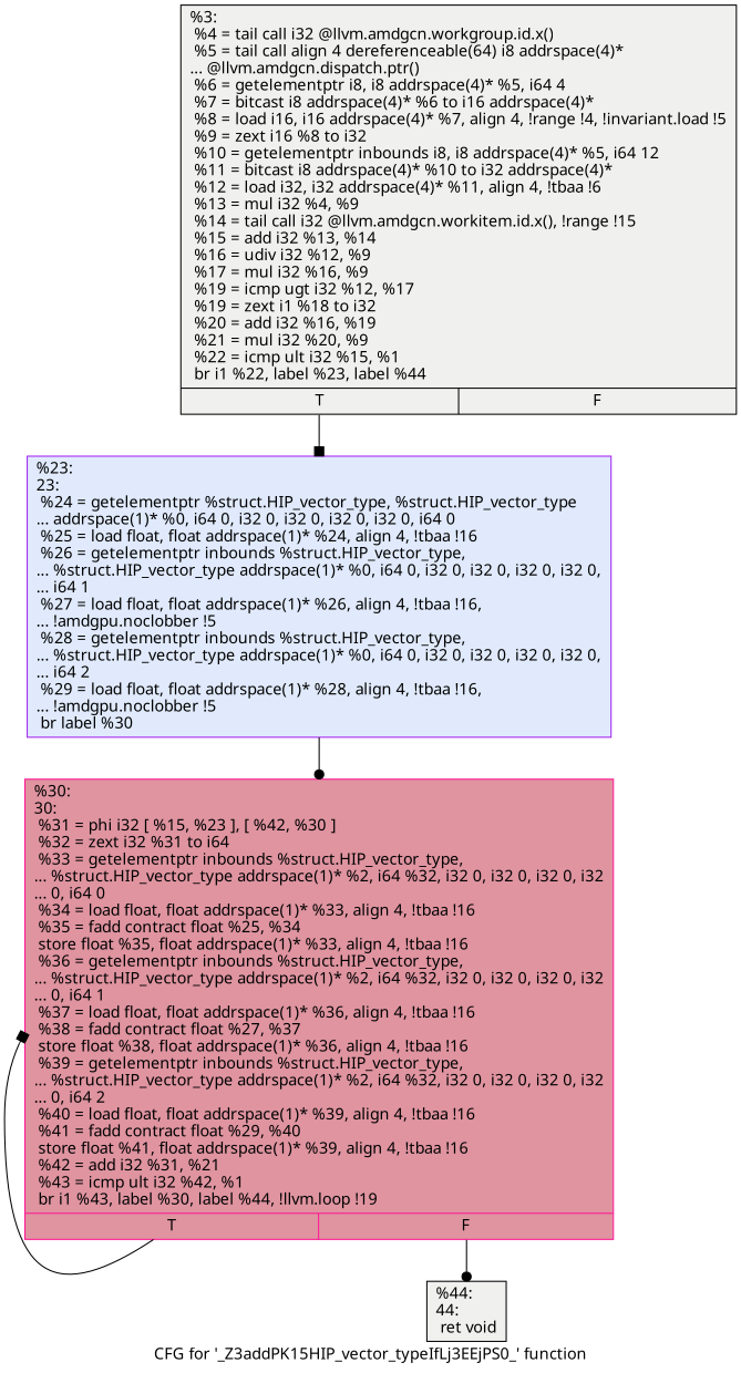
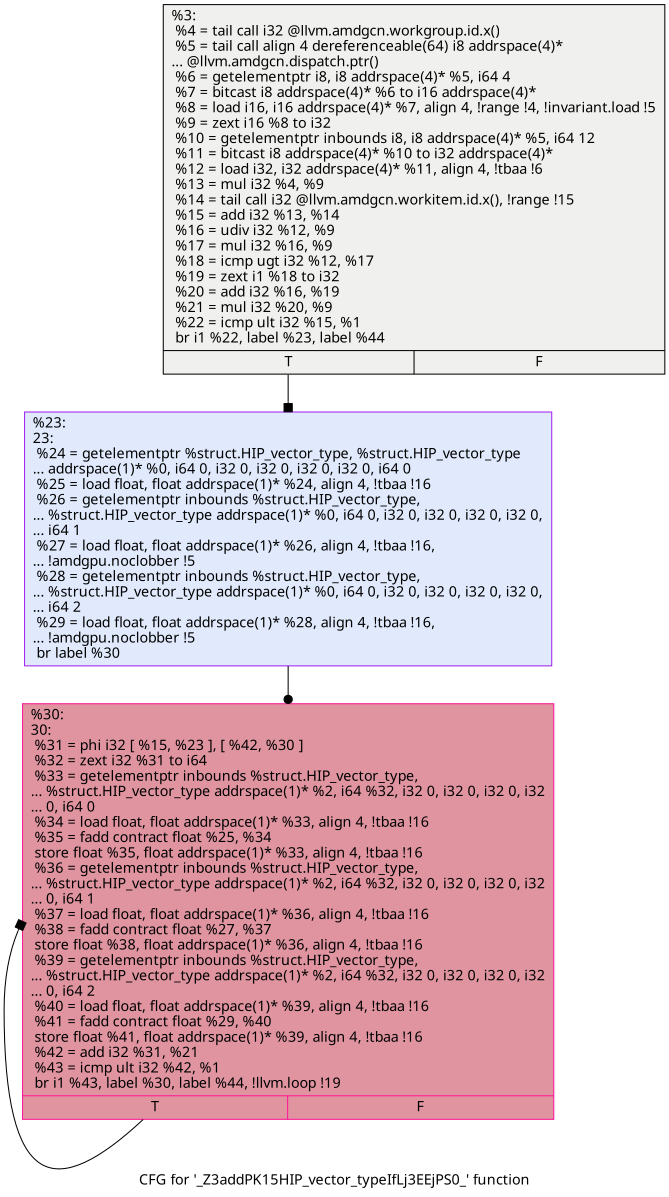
  digraph {
    fontname="Noto Sans"
    label="CFG for '_Z3addPK15HIP_vector_typeIfLj3EEjPS0_' function"
    node [color=black fillcolor="#dedcdb70" fontname="Noto Sans" shape=record style=filled]
    edge [arrowhead=box fontname="Noto Sans" tailport=s0]
-   n1 [label="{%3:\l  %4 = tail call i32 @llvm.amdgcn.workgroup.id.x()\l  %5 = tail call align 4 dereferenceable(64) i8 addrspace(4)*\l... @llvm.amdgcn.dispatch.ptr()\l  %6 = getelementptr i8, i8 addrspace(4)* %5, i64 4\l  %7 = bitcast i8 addrspace(4)* %6 to i16 addrspace(4)*\l  %8 = load i16, i16 addrspace(4)* %7, align 4, !range !4, !invariant.load !5\l  %9 = zext i16 %8 to i32\l  %10 = getelementptr inbounds i8, i8 addrspace(4)* %5, i64 12\l  %11 = bitcast i8 addrspace(4)* %10 to i32 addrspace(4)*\l  %12 = load i32, i32 addrspace(4)* %11, align 4, !tbaa !6\l  %13 = mul i32 %4, %9\l  %14 = tail call i32 @llvm.amdgcn.workitem.id.x(), !range !15\l  %15 = add i32 %13, %14\l  %16 = udiv i32 %12, %9\l  %17 = mul i32 %16, %9\l  %19 = icmp ugt i32 %12, %17\l  %19 = zext i1 %18 to i32\l  %20 = add i32 %16, %19\l  %21 = mul i32 %20, %9\l  %22 = icmp ult i32 %15, %1\l  br i1 %22, label %23, label %44\l|{<s0>T|<s1>F}}"]
+   n1 [label="{%3:\l  %4 = tail call i32 @llvm.amdgcn.workgroup.id.x()\l  %5 = tail call align 4 dereferenceable(64) i8 addrspace(4)*\l... @llvm.amdgcn.dispatch.ptr()\l  %6 = getelementptr i8, i8 addrspace(4)* %5, i64 4\l  %7 = bitcast i8 addrspace(4)* %6 to i16 addrspace(4)*\l  %8 = load i16, i16 addrspace(4)* %7, align 4, !range !4, !invariant.load !5\l  %9 = zext i16 %8 to i32\l  %10 = getelementptr inbounds i8, i8 addrspace(4)* %5, i64 12\l  %11 = bitcast i8 addrspace(4)* %10 to i32 addrspace(4)*\l  %12 = load i32, i32 addrspace(4)* %11, align 4, !tbaa !6\l  %13 = mul i32 %4, %9\l  %14 = tail call i32 @llvm.amdgcn.workitem.id.x(), !range !15\l  %15 = add i32 %13, %14\l  %16 = udiv i32 %12, %9\l  %17 = mul i32 %16, %9\l  %18 = icmp ugt i32 %12, %17\l  %19 = zext i1 %18 to i32\l  %20 = add i32 %16, %19\l  %21 = mul i32 %20, %9\l  %22 = icmp ult i32 %15, %1\l  br i1 %22, label %23, label %44\l|{<s0>T|<s1>F}}"]
    n2 [color=purple fillcolor="#b9d0f970" label="{%23:\l23:                                               \l  %24 = getelementptr %struct.HIP_vector_type, %struct.HIP_vector_type\l... addrspace(1)* %0, i64 0, i32 0, i32 0, i32 0, i32 0, i64 0\l  %25 = load float, float addrspace(1)* %24, align 4, !tbaa !16\l  %26 = getelementptr inbounds %struct.HIP_vector_type,\l... %struct.HIP_vector_type addrspace(1)* %0, i64 0, i32 0, i32 0, i32 0, i32 0,\l... i64 1\l  %27 = load float, float addrspace(1)* %26, align 4, !tbaa !16,\l... !amdgpu.noclobber !5\l  %28 = getelementptr inbounds %struct.HIP_vector_type,\l... %struct.HIP_vector_type addrspace(1)* %0, i64 0, i32 0, i32 0, i32 0, i32 0,\l... i64 2\l  %29 = load float, float addrspace(1)* %28, align 4, !tbaa !16,\l... !amdgpu.noclobber !5\l  br label %30\l}"]
    n3 [color=deeppink fillcolor="#b70d2870" label="{%30:\l30:                                               \l  %31 = phi i32 [ %15, %23 ], [ %42, %30 ]\l  %32 = zext i32 %31 to i64\l  %33 = getelementptr inbounds %struct.HIP_vector_type,\l... %struct.HIP_vector_type addrspace(1)* %2, i64 %32, i32 0, i32 0, i32 0, i32\l... 0, i64 0\l  %34 = load float, float addrspace(1)* %33, align 4, !tbaa !16\l  %35 = fadd contract float %25, %34\l  store float %35, float addrspace(1)* %33, align 4, !tbaa !16\l  %36 = getelementptr inbounds %struct.HIP_vector_type,\l... %struct.HIP_vector_type addrspace(1)* %2, i64 %32, i32 0, i32 0, i32 0, i32\l... 0, i64 1\l  %37 = load float, float addrspace(1)* %36, align 4, !tbaa !16\l  %38 = fadd contract float %27, %37\l  store float %38, float addrspace(1)* %36, align 4, !tbaa !16\l  %39 = getelementptr inbounds %struct.HIP_vector_type,\l... %struct.HIP_vector_type addrspace(1)* %2, i64 %32, i32 0, i32 0, i32 0, i32\l... 0, i64 2\l  %40 = load float, float addrspace(1)* %39, align 4, !tbaa !16\l  %41 = fadd contract float %29, %40\l  store float %41, float addrspace(1)* %39, align 4, !tbaa !16\l  %42 = add i32 %31, %21\l  %43 = icmp ult i32 %42, %1\l  br i1 %43, label %30, label %44, !llvm.loop !19\l|{<s0>T|<s1>F}}"]
-   n4 [label="{%44:\l44:                                               \l  ret void\l}"]
    n1 -> n2
    n2 -> n3 [arrowhead=dot]
    n3 -> n3
-   n3 -> n4 [arrowhead=dot tailport=s1]
  }
